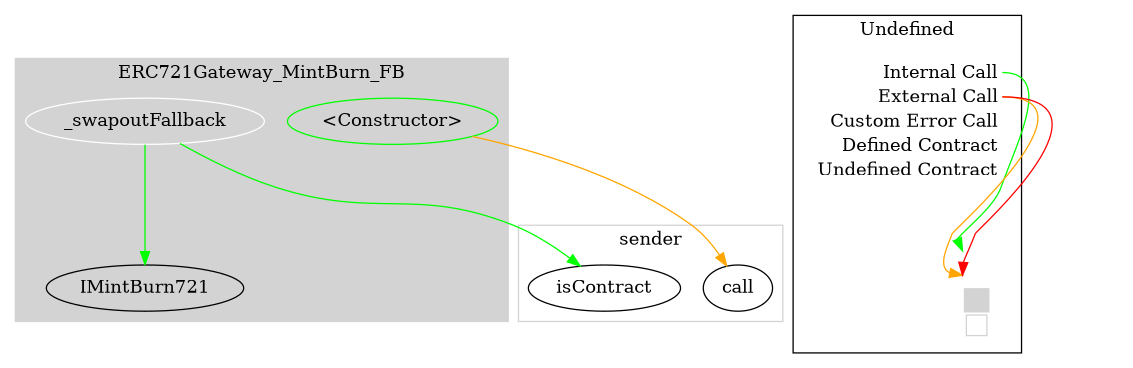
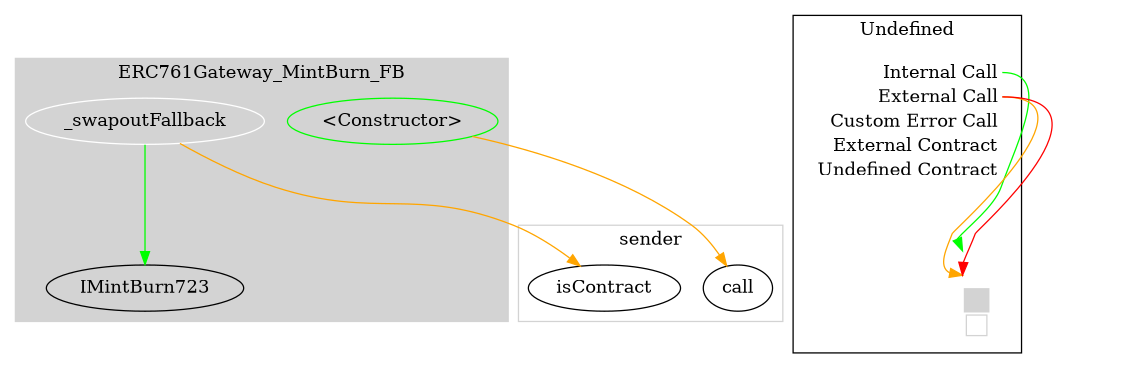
  digraph {
    compound=true
    rankdir=TB
    edge [color=orange]
    n1 [label=isContract]
    n2 [label=call]
    n3 [color=green label="<Constructor>"]
    n4 [color=white label=_swapoutFallback]
-   n5 [label=IMintBurn721]
-   n6 [label=<<table border="0" cellpadding="2" cellspacing="0" cellborder="0">   <tr><td align="right" port="i1">Internal Call</td></tr>   <tr><td align="right" port="i2">External Call</td></tr>   <tr><td align="right" port="i2">Custom Error Call</td></tr>   <tr><td align="right" port="i3">Defined Contract</td></tr>   <tr><td align="right" port="i4">Undefined Contract</td></tr>   </table>> shape=plaintext]
+   n5 [label=IMintBurn723]
+   n6 [label=<<table border="0" cellpadding="2" cellspacing="0" cellborder="0">   <tr><td align="right" port="i1">Internal Call</td></tr>   <tr><td align="right" port="i2">External Call</td></tr>   <tr><td align="right" port="i2">Custom Error Call</td></tr>   <tr><td align="right" port="i3">External Contract</td></tr>   <tr><td align="right" port="i4">Undefined Contract</td></tr>   </table>> shape=plaintext]
    n7 [label=<<table border="0" cellpadding="2" cellspacing="0" cellborder="0">   <tr><td port="i1">&nbsp;&nbsp;&nbsp;</td></tr>   <tr><td port="i2">&nbsp;&nbsp;&nbsp;</td></tr>   <tr><td port="i3" bgcolor="lightgray">&nbsp;&nbsp;&nbsp;</td></tr>   <tr><td port="i4">     <table border="1" cellborder="0" cellspacing="0" cellpadding="7" color="lightgray">       <tr>        <td></td>       </tr>      </table>   </td></tr>   </table>> shape=plaintext]
    subgraph cluster_1 {
      color=lightgray
      label=sender
      n1
      n2
    }
    subgraph cluster_2 {
      bgcolor=lightgray
      color=lightgray
-     label=ERC721Gateway_MintBurn_FB
+     label=ERC761Gateway_MintBurn_FB
      style=filled
      n3
      n4
      n5
    }
    subgraph cluster_3 {
      label=Undefined
      n6
      n7
    }
    n3 -> n2
-   n4 -> n1 [color=green]
+   n4 -> n1
    n4 -> n5 [color=green]
    n6 -> n7 [color=green headport="i1:w" tailport="i1:e"]
    n6 -> n7 [headport="i2:w" tailport="i2:e"]
    n6 -> n7 [color=red headport="i2:w" tailport="i2:e"]
  }
